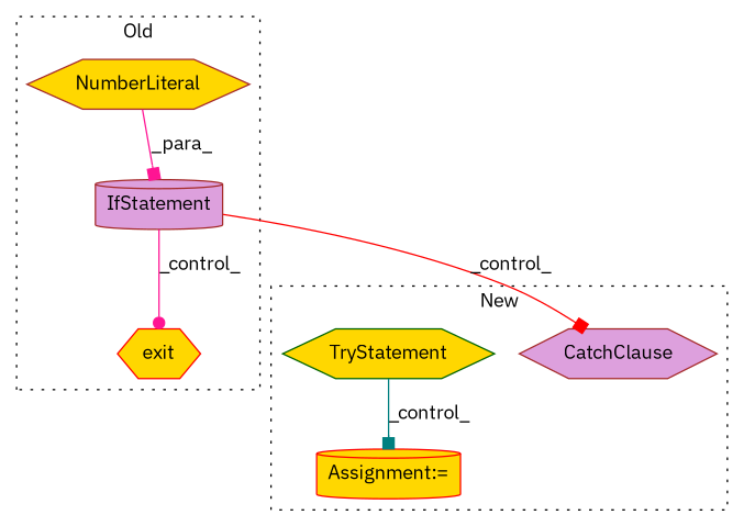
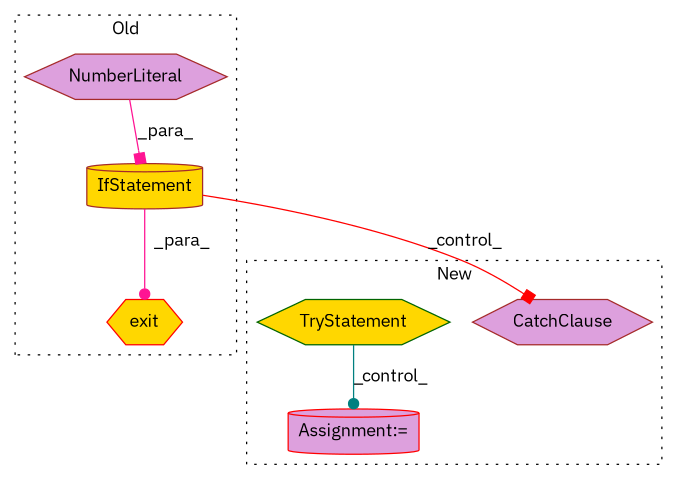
  digraph {
    fontname="IBM Plex Sans"
    node [color=brown fillcolor=plum fontname="IBM Plex Sans" l=1 shape=hexagon style=filled]
    edge [arrowhead=dot color=deeppink fontname="IBM Plex Sans"]
    n1 [a=32 color=red fillcolor=gold l="5,1" label=exit s="7877,7883"]
-   n2 [a=25 l="4,2" label=IfStatement s="7822,7835" shape=cylinder]
-   n3 [a=34 fillcolor=gold label=NumberLiteral s=7882]
+   n2 [a=25 fillcolor=gold l="4,2" label=IfStatement s="7822,7835" shape=cylinder]
+   n3 [a=34 label=NumberLiteral s=7882]
    n4 [a=12 l="15,2" label=CatchClause s="7733,7759"]
    n5 [a=54 color=darkgreen fillcolor=gold l=4 label=TryStatement s=7535]
-   n6 [a=7 color=red fillcolor=gold label="Assignment:=" s=7625 shape=cylinder]
+   n6 [a=7 color=red label="Assignment:=" s=7625 shape=cylinder]
    subgraph cluster_1 {
      label=Old
      style=dotted
      n1
      n2
      n3
    }
    subgraph cluster_2 {
      label=New
      style=dotted
      n4
      n5
      n6
    }
-   n2 -> n1 [label=_control_]
+   n2 -> n1 [label=_para_]
    n2 -> n4 [arrowhead=box color=red label=_control_]
    n3 -> n2 [arrowhead=box label=_para_]
-   n5 -> n6 [arrowhead=box color=teal label=_control_]
+   n5 -> n6 [color=teal label=_control_]
  }
